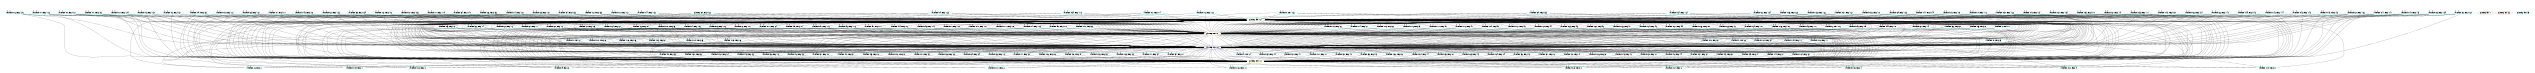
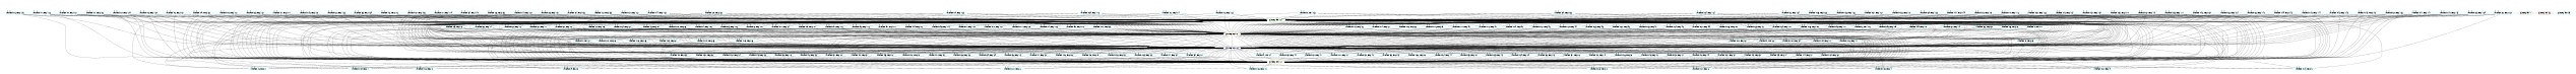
  graph {
    node [color=cyan]
    n1 [label="VarName('t8',temp).0"]
    n2 [label="VarName('t129',temp).1"]
    n3 [label="VarName('t128',temp).2"]
    n4 [label="VarName('t9',temp).3"]
    n5 [label="VarName('t125',temp).4"]
    n6 [label="VarName('t124',temp).5"]
    n7 [label="VarName('t127',temp).6"]
    n8 [color=forestgreen label="ASMReg('edi').7"]
    n9 [label="VarName('t121',temp).8"]
    n10 [label="VarName('t120',temp).9"]
    n11 [label="VarName('t123',temp).10"]
    n12 [label="VarName('t122',temp).11"]
    n13 [color=yellow label="ASMReg('edx').12"]
    n14 [label="VarName('t58',temp).13"]
    n15 [label="VarName('t59',temp).14"]
    n16 [label="VarName('t56',temp).15"]
    n17 [label="VarName('t57',temp).16"]
    n18 [label="VarName('t54',temp).17"]
    n19 [label="VarName('t55',temp).18"]
    n20 [label="VarName('t52',temp).19"]
    n21 [label="VarName('t53',temp).20"]
    n22 [label="VarName('t50',temp).21"]
    n23 [label="VarName('t51',temp).22"]
    n24 [label="VarName('t0',temp).23"]
    n25 [label="VarName('a',user).24"]
    n26 [label="VarName('t1',temp).25"]
    n27 [label="VarName('t126',temp).26"]
    n28 [label="VarName('t101',temp).27"]
    n29 [label="VarName('t138',temp).28"]
    n30 [label="VarName('t139',temp).29"]
    n31 [label="VarName('t136',temp).30"]
    n32 [label="VarName('t137',temp).31"]
    n33 [label="VarName('t134',temp).32"]
    n34 [label="VarName('t135',temp).33"]
    n35 [label="VarName('t132',temp).34"]
    n36 [label="VarName('t133',temp).35"]
    n37 [label="VarName('t130',temp).36"]
    n38 [label="VarName('t131',temp).37"]
    n39 [label="VarName('t38',temp).38"]
    n40 [label="VarName('t39',temp).39"]
    n41 [label="VarName('t30',temp).40"]
    n42 [label="VarName('t31',temp).41"]
    n43 [label="VarName('t32',temp).42"]
    n44 [label="VarName('t33',temp).43"]
    n45 [label="VarName('t34',temp).44"]
    n46 [label="VarName('t35',temp).45"]
    n47 [label="VarName('t36',temp).46"]
    n48 [label="VarName('t37',temp).47"]
    n49 [label="VarName('t43',temp).48"]
    n50 [label="VarName('t48',temp).49"]
    n51 [label="VarName('t45',temp).50"]
    n52 [label="VarName('t44',temp).51"]
    n53 [label="VarName('t47',temp).52"]
    n54 [label="VarName('t46',temp).53"]
    n55 [label="VarName('t41',temp).54"]
    n56 [label="VarName('t40',temp).55"]
    n57 [label="VarName('t43',temp).56"]
    n58 [label="VarName('t42',temp).57"]
    n59 [color=brown label="ASMReg('esi').58"]
    n60 [label="ASMReg('ebx').59"]
    n61 [color=blue label="ASMReg('esp').60"]
    n62 [label="VarName('z',user).61"]
    n63 [label="VarName('t107',temp).62"]
    n64 [label="VarName('t106',temp).63"]
    n65 [label="VarName('t105',temp).64"]
    n66 [label="VarName('t104',temp).65"]
    n67 [label="VarName('t103',temp).66"]
    n68 [label="VarName('t102',temp).67"]
    n69 [label="VarName('b',user).68"]
    n70 [label="VarName('t100',temp).69"]
    n71 [label="VarName('t109',temp).70"]
    n72 [label="VarName('t108',temp).71"]
    n73 [color=orange label="ASMReg('ecx').72"]
    n74 [label="VarName('t69',temp).73"]
    n75 [label="VarName('t68',temp).74"]
    n76 [label="VarName('t63',temp).75"]
    n77 [label="VarName('t62',temp).76"]
    n78 [label="VarName('t61',temp).77"]
    n79 [label="VarName('t60',temp).78"]
    n80 [label="VarName('t67',temp).79"]
    n81 [label="VarName('t66',temp).80"]
    n82 [label="VarName('t65',temp).81"]
    n83 [label="VarName('t64',temp).82"]
    n84 [label="VarName('t110',temp).83"]
    n85 [label="VarName('t111',temp).84"]
    n86 [label="VarName('t112',temp).85"]
    n87 [label="VarName('t113',temp).86"]
    n88 [label="VarName('t114',temp).87"]
    n89 [label="VarName('t115',temp).88"]
    n90 [label="VarName('t116',temp).89"]
    n91 [label="VarName('t117',temp).90"]
    n92 [label="VarName('t118',temp).91"]
    n93 [label="VarName('t119',temp).92"]
    n94 [label="VarName('t161',temp).93"]
    n95 [label="VarName('t160',temp).94"]
    n96 [label="VarName('t163',temp).95"]
    n97 [label="VarName('t162',temp).96"]
    n98 [label="VarName('t165',temp).97"]
    n99 [label="VarName('t164',temp).98"]
    n100 [label="VarName('t167',temp).99"]
    n101 [label="VarName('t166',temp).100"]
    n102 [label="VarName('t169',temp).101"]
    n103 [label="VarName('t168',temp).102"]
    n104 [label="VarName('t2',temp).103"]
    n105 [label="VarName('t3',temp).104"]
    n106 [label="VarName('t4',temp).105"]
    n107 [label="VarName('t5',temp).106"]
    n108 [label="VarName('t6',temp).107"]
    n109 [label="VarName('y',user).108"]
    n110 [label="VarName('t98',temp).109"]
    n111 [label="VarName('t99',temp).110"]
    n112 [label="VarName('c',user).111"]
    n113 [label="VarName('t92',temp).112"]
    n114 [label="VarName('t93',temp).111"]
    n115 [label="VarName('t90',temp).114"]
    n116 [label="VarName('t91',temp).115"]
    n117 [label="VarName('t96',temp).116"]
    n118 [label="VarName('t97',temp).117"]
    n119 [label="VarName('t94',temp).118"]
    n120 [label="VarName('t95',temp).119"]
    n121 [label="VarName('t7',temp).120"]
    n122 [label="VarName('t170',temp).121"]
    n123 [label="VarName('t171',temp).122"]
    n124 [label="VarName('t74',temp).123"]
    n125 [color=green label="ASMReg('eax').124"]
    n126 [label="VarName('t76',temp).125"]
    n127 [label="VarName('t77',temp).126"]
    n128 [label="VarName('t70',temp).127"]
    n129 [label="VarName('t71',temp).128"]
    n130 [label="VarName('t72',temp).129"]
    n131 [label="VarName('t73',temp).130"]
    n132 [label="VarName('t78',temp).131"]
    n133 [label="VarName('t79',temp).132"]
    n134 [label="VarName('t89',temp).133"]
    n135 [label="VarName('t88',temp).134"]
    n136 [label="VarName('t81',temp).135"]
    n137 [label="VarName('t80',temp).136"]
    n138 [label="VarName('t83',temp).137"]
    n139 [label="VarName('t82',temp).138"]
    n140 [label="VarName('t85',temp).139"]
    n141 [label="VarName('t84',temp).140"]
    n142 [label="VarName('t87',temp).141"]
    n143 [label="VarName('t86',temp).142"]
    n144 [label="VarName('t149',temp).143"]
    n145 [label="VarName('t148',temp).144"]
    n146 [label="VarName('t143',temp).145"]
    n147 [label="VarName('t142',temp).146"]
    n148 [label="VarName('t141',temp).147"]
    n149 [label="VarName('t140',temp).148"]
    n150 [label="VarName('t147',temp).149"]
    n151 [label="VarName('t146',temp).150"]
    n152 [label="VarName('t145',temp).151"]
    n153 [label="VarName('t144',temp).152"]
    n154 [label="VarName('t29',temp).153"]
    n155 [label="VarName('t28',temp).154"]
    n156 [label="VarName('t27',temp).155"]
    n157 [label="VarName('t26',temp).156"]
    n158 [label="VarName('t25',temp).157"]
    n159 [label="VarName('t24',temp).158"]
    n160 [label="VarName('t23',temp).159"]
    n161 [label="VarName('t22',temp).160"]
    n162 [label="VarName('t21',temp).161"]
-   n163 [label="ASMReg('t20',temp).162"]
+   n163 [label="VarName('t20',temp).162"]
    n164 [label="VarName('x',user).163"]
    n165 [label="VarName('t154',temp).164"]
    n166 [label="VarName('t155',temp).165"]
    n167 [label="VarName('t156',temp).166"]
    n168 [label="VarName('t157',temp).167"]
    n169 [label="VarName('t150',temp).168"]
    n170 [label="VarName('t151',temp).169"]
    n171 [label="VarName('t152',temp).170"]
    n172 [label="VarName('t153',temp).171"]
    n173 [label="VarName('t158',temp).172"]
    n174 [label="VarName('t159',temp).173"]
    n175 [label="VarName('t12',temp).174"]
    n176 [label="VarName('t13',temp).175"]
    n177 [label="VarName('t10',temp).176"]
    n178 [label="VarName('t11',temp).177"]
    n179 [label="VarName('t16',temp).178"]
    n180 [label="VarName('t17',temp).179"]
    n181 [label="VarName('t14',temp).180"]
    n182 [label="VarName('t15',temp).181"]
    n183 [label="VarName('t18',temp).182"]
    n184 [label="VarName('t19',temp).183"]
    n185 [label="VarName('t75',temp).184"]
    n13 -- n1
    n13 -- n2
    n13 -- n3
    n13 -- n4
    n13 -- n5
    n13 -- n6
    n13 -- n7
    n13 -- n9
    n13 -- n10
    n13 -- n11
    n13 -- n12
    n14 -- n13
    n15 -- n13
    n16 -- n13
    n17 -- n13
    n18 -- n13
    n19 -- n13
    n20 -- n13
    n21 -- n13
    n22 -- n13
    n23 -- n13
    n24 -- n13
    n25 -- n13
    n26 -- n13
    n27 -- n13
    n28 -- n13
    n29 -- n13
    n30 -- n13
    n31 -- n13
    n32 -- n13
    n33 -- n13
    n34 -- n13
    n35 -- n13
    n36 -- n13
    n37 -- n13
    n38 -- n13
    n39 -- n13
    n40 -- n13
    n41 -- n13
    n42 -- n13
    n43 -- n13
    n44 -- n13
    n45 -- n13
    n46 -- n13
    n47 -- n13
    n48 -- n13
    n49 -- n13
    n50 -- n13
    n51 -- n13
    n52 -- n13
    n53 -- n13
    n54 -- n13
    n55 -- n13
    n56 -- n13
    n57 -- n13
    n58 -- n13
    n61 -- n1
    n61 -- n2
    n61 -- n3
    n61 -- n4
    n61 -- n5
    n61 -- n6
    n61 -- n7
    n61 -- n9
    n61 -- n10
    n61 -- n11
    n61 -- n12
    n61 -- n13
    n61 -- n14
    n61 -- n15
    n61 -- n16
    n61 -- n17
    n61 -- n18
    n61 -- n19
    n61 -- n20
    n61 -- n21
    n61 -- n22
    n61 -- n23
    n61 -- n25
    n61 -- n26
    n61 -- n27
    n61 -- n28
    n61 -- n29
    n61 -- n30
    n61 -- n31
    n61 -- n32
    n61 -- n33
    n61 -- n34
    n61 -- n35
    n61 -- n36
    n61 -- n37
    n61 -- n38
    n61 -- n39
    n61 -- n40
    n61 -- n41
    n61 -- n42
    n61 -- n43
    n61 -- n44
    n61 -- n45
    n61 -- n46
    n61 -- n47
    n61 -- n48
    n61 -- n49
    n61 -- n50
    n61 -- n51
    n61 -- n52
    n61 -- n53
    n61 -- n54
    n61 -- n55
    n61 -- n56
    n61 -- n57
    n61 -- n58
    n61 -- n61
    n62 -- n13
    n62 -- n61
    n63 -- n13
    n63 -- n61
    n64 -- n13
    n64 -- n61
    n65 -- n13
    n65 -- n61
    n66 -- n13
    n66 -- n61
    n67 -- n13
    n67 -- n61
    n68 -- n13
    n68 -- n61
    n69 -- n13
    n69 -- n61
    n70 -- n13
    n70 -- n61
    n71 -- n13
    n71 -- n61
    n72 -- n13
    n72 -- n61
    n73 -- n1
    n73 -- n2
    n73 -- n3
    n73 -- n4
    n73 -- n5
    n73 -- n6
    n73 -- n7
    n73 -- n9
    n73 -- n10
    n73 -- n11
    n73 -- n12
    n73 -- n14
    n73 -- n15
    n73 -- n16
    n73 -- n17
    n73 -- n18
    n73 -- n19
    n73 -- n20
    n73 -- n21
    n73 -- n22
    n73 -- n23
    n73 -- n24
    n73 -- n25
    n73 -- n26
    n73 -- n27
    n73 -- n28
    n73 -- n29
    n73 -- n30
    n73 -- n31
    n73 -- n32
    n73 -- n33
    n73 -- n34
    n73 -- n35
    n73 -- n36
    n73 -- n37
    n73 -- n38
    n73 -- n39
    n73 -- n40
    n73 -- n41
    n73 -- n42
    n73 -- n43
    n73 -- n44
    n73 -- n45
    n73 -- n46
    n73 -- n47
    n73 -- n48
    n73 -- n49
    n73 -- n50
    n73 -- n51
    n73 -- n52
    n73 -- n53
    n73 -- n54
    n73 -- n55
    n73 -- n56
    n73 -- n57
    n73 -- n58
    n73 -- n61
    n73 -- n62
    n73 -- n63
    n73 -- n64
    n73 -- n65
    n73 -- n66
    n73 -- n67
    n73 -- n68
    n73 -- n69
    n73 -- n70
    n73 -- n71
    n73 -- n72
    n74 -- n13
    n74 -- n61
    n74 -- n73
    n75 -- n13
    n75 -- n61
    n75 -- n73
    n76 -- n13
    n76 -- n61
    n76 -- n73
    n77 -- n13
    n77 -- n61
    n77 -- n73
    n78 -- n13
    n78 -- n61
    n78 -- n73
    n79 -- n13
    n79 -- n61
    n79 -- n73
    n80 -- n13
    n80 -- n61
    n80 -- n73
    n81 -- n13
    n81 -- n61
    n81 -- n73
    n82 -- n13
    n82 -- n61
    n82 -- n73
    n83 -- n13
    n83 -- n61
    n83 -- n73
    n84 -- n13
    n84 -- n61
    n84 -- n73
    n85 -- n13
    n85 -- n61
    n85 -- n73
    n86 -- n13
    n86 -- n61
    n86 -- n73
    n87 -- n13
    n87 -- n61
    n87 -- n73
    n88 -- n13
    n88 -- n61
    n88 -- n73
    n89 -- n13
    n89 -- n61
    n89 -- n73
    n90 -- n13
    n90 -- n61
    n90 -- n73
    n91 -- n13
    n91 -- n61
    n91 -- n73
    n92 -- n13
    n92 -- n61
    n92 -- n73
    n93 -- n13
    n93 -- n61
    n93 -- n73
    n94 -- n13
    n94 -- n61
    n94 -- n73
    n95 -- n13
    n95 -- n61
    n95 -- n73
    n96 -- n13
    n96 -- n61
    n96 -- n73
    n97 -- n13
    n97 -- n61
    n97 -- n73
    n98 -- n13
    n98 -- n61
    n98 -- n73
    n99 -- n13
    n99 -- n61
    n99 -- n73
    n100 -- n13
    n100 -- n61
    n100 -- n73
    n101 -- n13
    n101 -- n61
    n101 -- n73
    n102 -- n13
    n102 -- n61
    n102 -- n73
    n103 -- n13
    n103 -- n61
    n103 -- n73
    n104 -- n13
    n104 -- n61
    n104 -- n73
    n105 -- n13
    n105 -- n61
    n105 -- n73
    n106 -- n13
    n106 -- n61
    n106 -- n73
    n107 -- n13
    n107 -- n61
    n107 -- n73
    n108 -- n13
    n108 -- n61
    n108 -- n73
    n109 -- n13
    n109 -- n61
    n109 -- n73
    n110 -- n13
    n110 -- n61
    n110 -- n73
    n111 -- n13
    n111 -- n61
    n111 -- n73
    n112 -- n13
    n112 -- n61
    n112 -- n73
    n113 -- n13
    n113 -- n61
    n113 -- n73
    n114 -- n13
    n114 -- n61
    n114 -- n73
    n115 -- n13
    n115 -- n61
    n115 -- n73
    n116 -- n13
    n116 -- n61
    n116 -- n73
    n117 -- n13
    n117 -- n61
    n117 -- n73
    n118 -- n13
    n118 -- n61
    n118 -- n73
    n119 -- n13
    n119 -- n61
    n119 -- n73
    n120 -- n13
    n120 -- n61
    n120 -- n73
    n121 -- n13
    n121 -- n61
    n121 -- n73
    n122 -- n13
    n122 -- n61
    n122 -- n73
    n123 -- n13
    n123 -- n61
    n123 -- n73
    n124 -- n13
    n124 -- n61
    n124 -- n73
    n125 -- n1
    n125 -- n2
    n125 -- n3
    n125 -- n4
    n125 -- n5
    n125 -- n6
    n125 -- n7
    n125 -- n9
    n125 -- n10
    n125 -- n11
    n125 -- n12
    n125 -- n13
    n125 -- n14
    n125 -- n15
    n125 -- n16
    n125 -- n17
    n125 -- n18
    n125 -- n19
    n125 -- n20
    n125 -- n21
    n125 -- n22
    n125 -- n23
    n125 -- n24
    n125 -- n25
    n125 -- n26
    n125 -- n27
    n125 -- n28
    n125 -- n29
    n125 -- n30
    n125 -- n31
    n125 -- n32
    n125 -- n33
    n125 -- n34
    n125 -- n35
    n125 -- n36
    n125 -- n37
    n125 -- n38
    n125 -- n39
    n125 -- n40
    n125 -- n41
    n125 -- n42
    n125 -- n43
    n125 -- n44
    n125 -- n45
    n125 -- n46
    n125 -- n47
    n125 -- n48
    n125 -- n49
    n125 -- n50
    n125 -- n51
    n125 -- n52
    n125 -- n53
    n125 -- n54
    n125 -- n55
    n125 -- n56
    n125 -- n57
    n125 -- n58
    n125 -- n61
    n125 -- n62
    n125 -- n63
    n125 -- n64
    n125 -- n65
    n125 -- n66
    n125 -- n67
    n125 -- n68
    n125 -- n69
    n125 -- n70
    n125 -- n71
    n125 -- n72
    n125 -- n73
    n125 -- n74
    n125 -- n75
    n125 -- n76
    n125 -- n77
    n125 -- n78
    n125 -- n79
    n125 -- n80
    n125 -- n81
    n125 -- n82
    n125 -- n83
    n125 -- n84
    n125 -- n85
    n125 -- n86
    n125 -- n87
    n125 -- n88
    n125 -- n89
    n125 -- n90
    n125 -- n91
    n125 -- n92
    n125 -- n93
    n125 -- n94
    n125 -- n95
    n125 -- n96
    n125 -- n97
    n125 -- n98
    n125 -- n99
    n125 -- n100
    n125 -- n101
    n125 -- n102
    n125 -- n103
    n125 -- n104
    n125 -- n105
    n125 -- n106
    n125 -- n107
    n125 -- n108
    n125 -- n109
    n125 -- n110
    n125 -- n111
    n125 -- n112
    n125 -- n113
    n125 -- n114
    n125 -- n115
    n125 -- n116
    n125 -- n117
    n125 -- n118
    n125 -- n119
    n125 -- n120
    n125 -- n121
    n125 -- n122
    n125 -- n123
    n125 -- n124
    n125 -- n125
    n126 -- n13
    n126 -- n61
    n126 -- n73
    n126 -- n125
    n127 -- n13
    n127 -- n61
    n127 -- n73
    n127 -- n125
    n128 -- n13
    n128 -- n61
    n128 -- n73
    n128 -- n125
    n129 -- n13
    n129 -- n61
    n129 -- n73
    n129 -- n125
    n130 -- n13
    n130 -- n61
    n130 -- n73
    n130 -- n125
    n131 -- n13
    n131 -- n61
    n131 -- n73
    n131 -- n125
    n132 -- n13
    n132 -- n61
    n132 -- n73
    n132 -- n125
    n133 -- n13
    n133 -- n61
    n133 -- n73
    n133 -- n125
    n134 -- n13
    n134 -- n61
    n134 -- n73
    n134 -- n125
    n135 -- n13
    n135 -- n61
    n135 -- n73
    n135 -- n125
    n136 -- n13
    n136 -- n61
    n136 -- n73
    n136 -- n125
    n137 -- n13
    n137 -- n61
    n137 -- n73
    n137 -- n125
    n138 -- n13
    n138 -- n61
    n138 -- n73
    n138 -- n125
    n139 -- n13
    n139 -- n61
    n139 -- n73
    n139 -- n125
    n140 -- n13
    n140 -- n61
    n140 -- n73
    n140 -- n125
    n141 -- n13
    n141 -- n61
    n141 -- n73
    n141 -- n125
    n142 -- n13
    n142 -- n61
    n142 -- n73
    n142 -- n125
    n143 -- n13
    n143 -- n61
    n143 -- n73
    n143 -- n125
    n144 -- n13
    n144 -- n61
    n144 -- n73
    n144 -- n125
    n145 -- n13
    n145 -- n61
    n145 -- n73
    n145 -- n125
    n146 -- n13
    n146 -- n61
    n146 -- n73
    n146 -- n125
    n147 -- n13
    n147 -- n61
    n147 -- n73
    n147 -- n125
    n148 -- n13
    n148 -- n61
    n148 -- n73
    n148 -- n125
    n149 -- n13
    n149 -- n61
    n149 -- n73
    n149 -- n125
    n150 -- n13
    n150 -- n61
    n150 -- n73
    n150 -- n125
    n151 -- n13
    n151 -- n61
    n151 -- n73
    n151 -- n125
    n152 -- n13
    n152 -- n61
    n152 -- n73
    n152 -- n125
    n153 -- n13
    n153 -- n61
    n153 -- n73
    n153 -- n125
    n154 -- n13
    n154 -- n61
    n154 -- n73
    n154 -- n125
    n155 -- n13
    n155 -- n61
    n155 -- n73
    n155 -- n125
    n156 -- n13
    n156 -- n61
    n156 -- n73
    n156 -- n125
    n157 -- n13
    n157 -- n61
    n157 -- n73
    n157 -- n125
    n158 -- n13
    n158 -- n61
    n158 -- n73
    n158 -- n125
    n159 -- n13
    n159 -- n61
    n159 -- n73
    n159 -- n125
    n160 -- n13
    n160 -- n61
    n160 -- n73
    n160 -- n125
    n161 -- n13
    n161 -- n61
    n161 -- n73
    n161 -- n125
    n162 -- n13
    n162 -- n61
    n162 -- n73
    n162 -- n125
    n163 -- n13
    n163 -- n61
    n163 -- n73
    n163 -- n125
    n164 -- n13
    n164 -- n61
    n164 -- n73
    n164 -- n125
    n165 -- n13
    n165 -- n61
    n165 -- n73
    n165 -- n125
    n166 -- n13
    n166 -- n61
    n166 -- n73
    n166 -- n125
    n167 -- n13
    n167 -- n61
    n167 -- n73
    n167 -- n125
    n168 -- n13
    n168 -- n61
    n168 -- n73
    n168 -- n125
    n169 -- n13
    n169 -- n61
    n169 -- n73
    n169 -- n125
    n170 -- n13
    n170 -- n61
    n170 -- n73
    n170 -- n125
    n171 -- n13
    n171 -- n61
    n171 -- n73
    n171 -- n125
    n172 -- n13
    n172 -- n61
    n172 -- n73
    n172 -- n125
    n173 -- n13
    n173 -- n61
    n173 -- n73
    n173 -- n125
    n174 -- n13
    n174 -- n61
    n174 -- n73
    n174 -- n125
    n175 -- n13
    n175 -- n61
    n175 -- n73
    n175 -- n125
    n176 -- n13
    n176 -- n61
    n176 -- n73
    n176 -- n125
    n177 -- n13
    n177 -- n61
    n177 -- n73
    n177 -- n125
    n178 -- n13
    n178 -- n61
    n178 -- n73
    n178 -- n125
    n179 -- n13
    n179 -- n61
    n179 -- n73
    n179 -- n125
    n180 -- n13
    n180 -- n61
    n180 -- n73
    n180 -- n125
    n181 -- n13
    n181 -- n61
    n181 -- n73
    n181 -- n125
    n182 -- n13
    n182 -- n61
    n182 -- n73
    n182 -- n125
    n183 -- n13
    n183 -- n73
    n183 -- n125
    n184 -- n13
    n184 -- n61
    n184 -- n73
    n184 -- n125
    n185 -- n13
    n185 -- n61
    n185 -- n73
    n185 -- n125
  }
